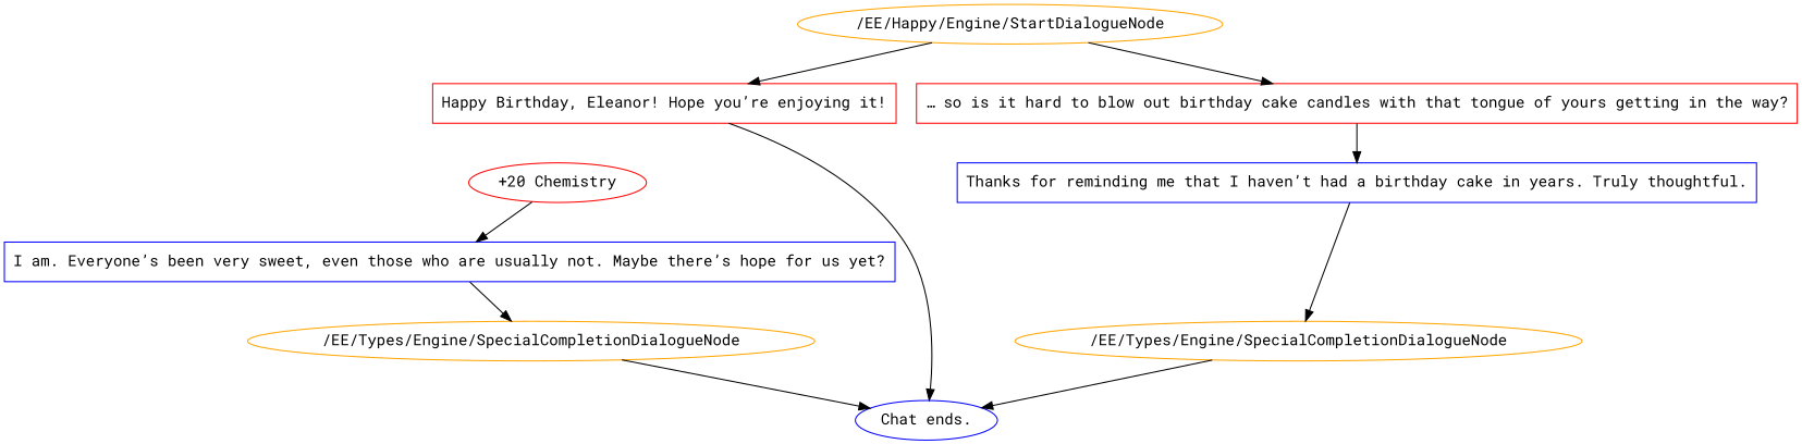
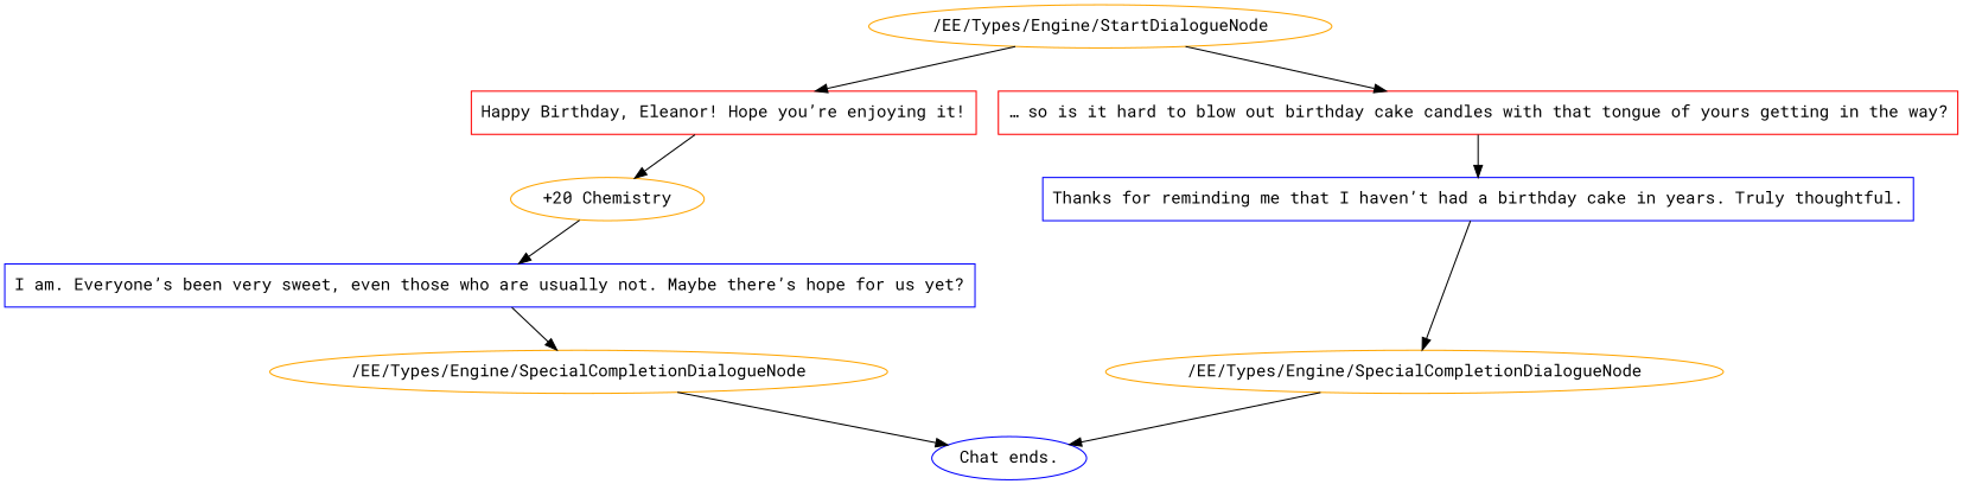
  digraph {
    fontname="Roboto Mono"
    node [color=orange fontname="Roboto Mono"]
    edge [fontname="Roboto Mono"]
-   n1 [label="/EE/Happy/Engine/StartDialogueNode"]
+   n1 [label="/EE/Types/Engine/StartDialogueNode"]
    n2 [color=red label="Happy Birthday, Eleanor! Hope you’re enjoying it!" shape=box]
    n3 [color=red label="… so is it hard to blow out birthday cake candles with that tongue of yours getting in the way?" shape=box]
-   n4 [color=red label="+20 Chemistry"]
+   n4 [label="+20 Chemistry"]
    n5 [color=blue label="Thanks for reminding me that I haven’t had a birthday cake in years. Truly thoughtful." shape=box]
    n6 [color=blue label="I am. Everyone’s been very sweet, even those who are usually not. Maybe there’s hope for us yet?" shape=box]
    n7 [label="/EE/Types/Engine/SpecialCompletionDialogueNode"]
    n8 [label="/EE/Types/Engine/SpecialCompletionDialogueNode"]
    "Chat ends." [color=blue]
    n1 -> n2
    n1 -> n3
-   n2 -> "Chat ends."
+   n2 -> n4
    n3 -> n5
    n4 -> n6
    n5 -> n7
    n6 -> n8
    n7 -> "Chat ends."
    n8 -> "Chat ends."
  }
